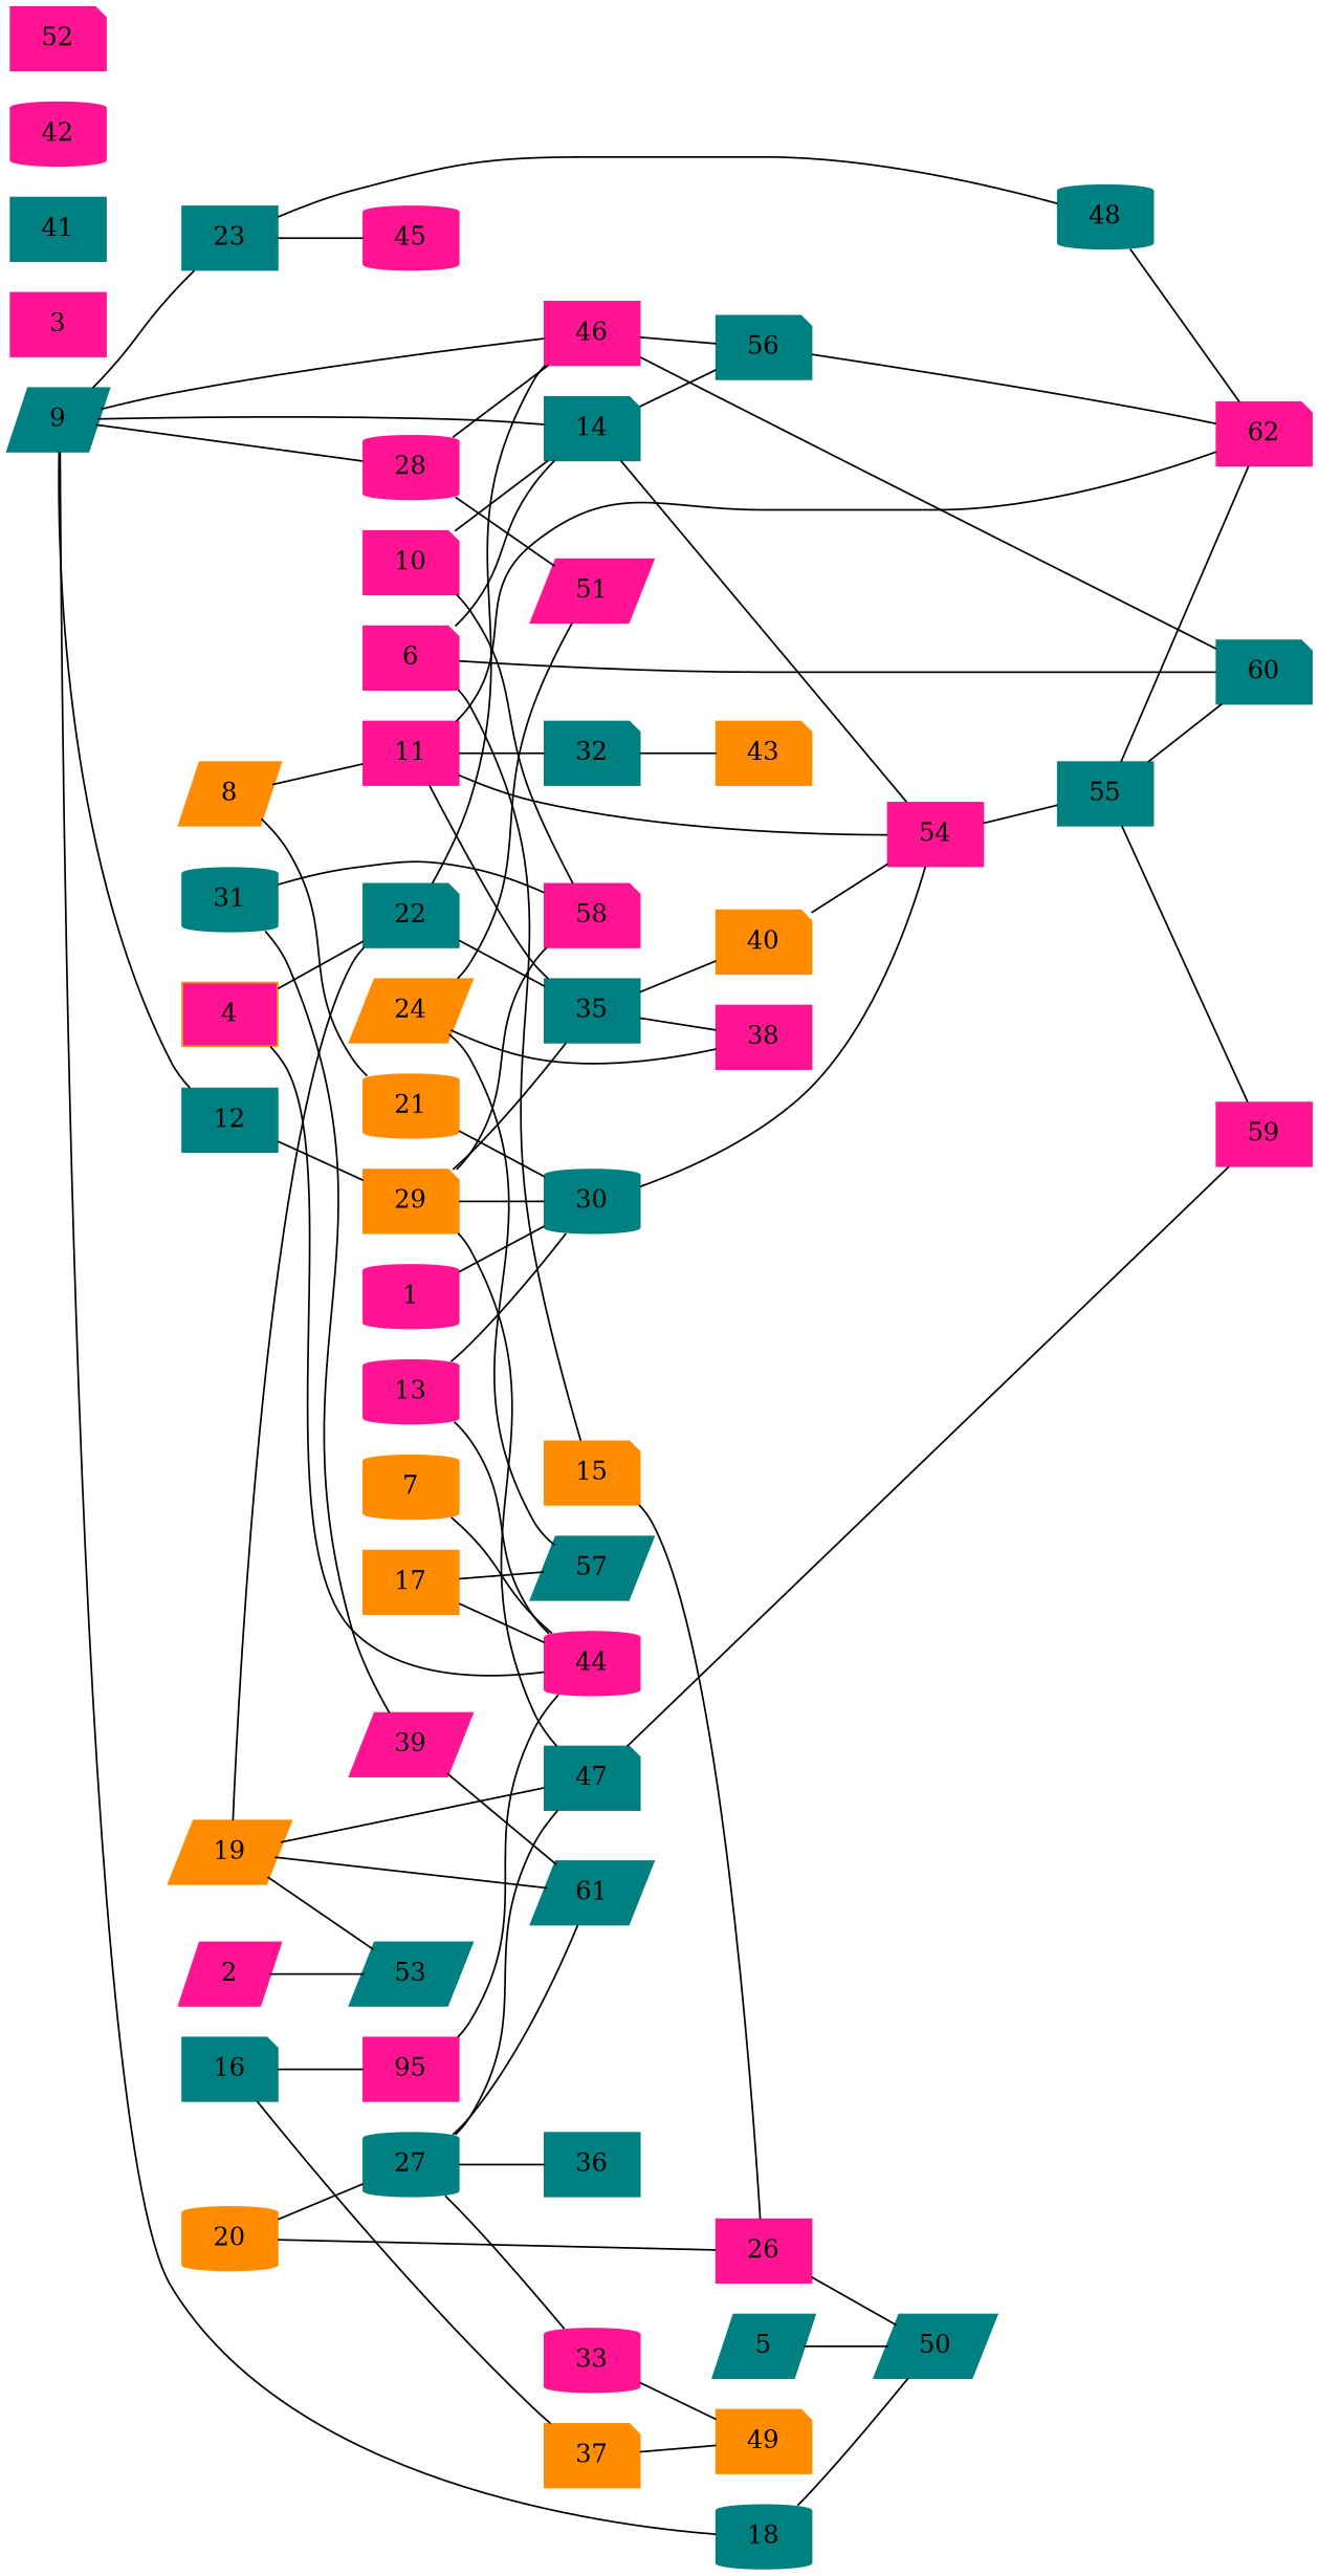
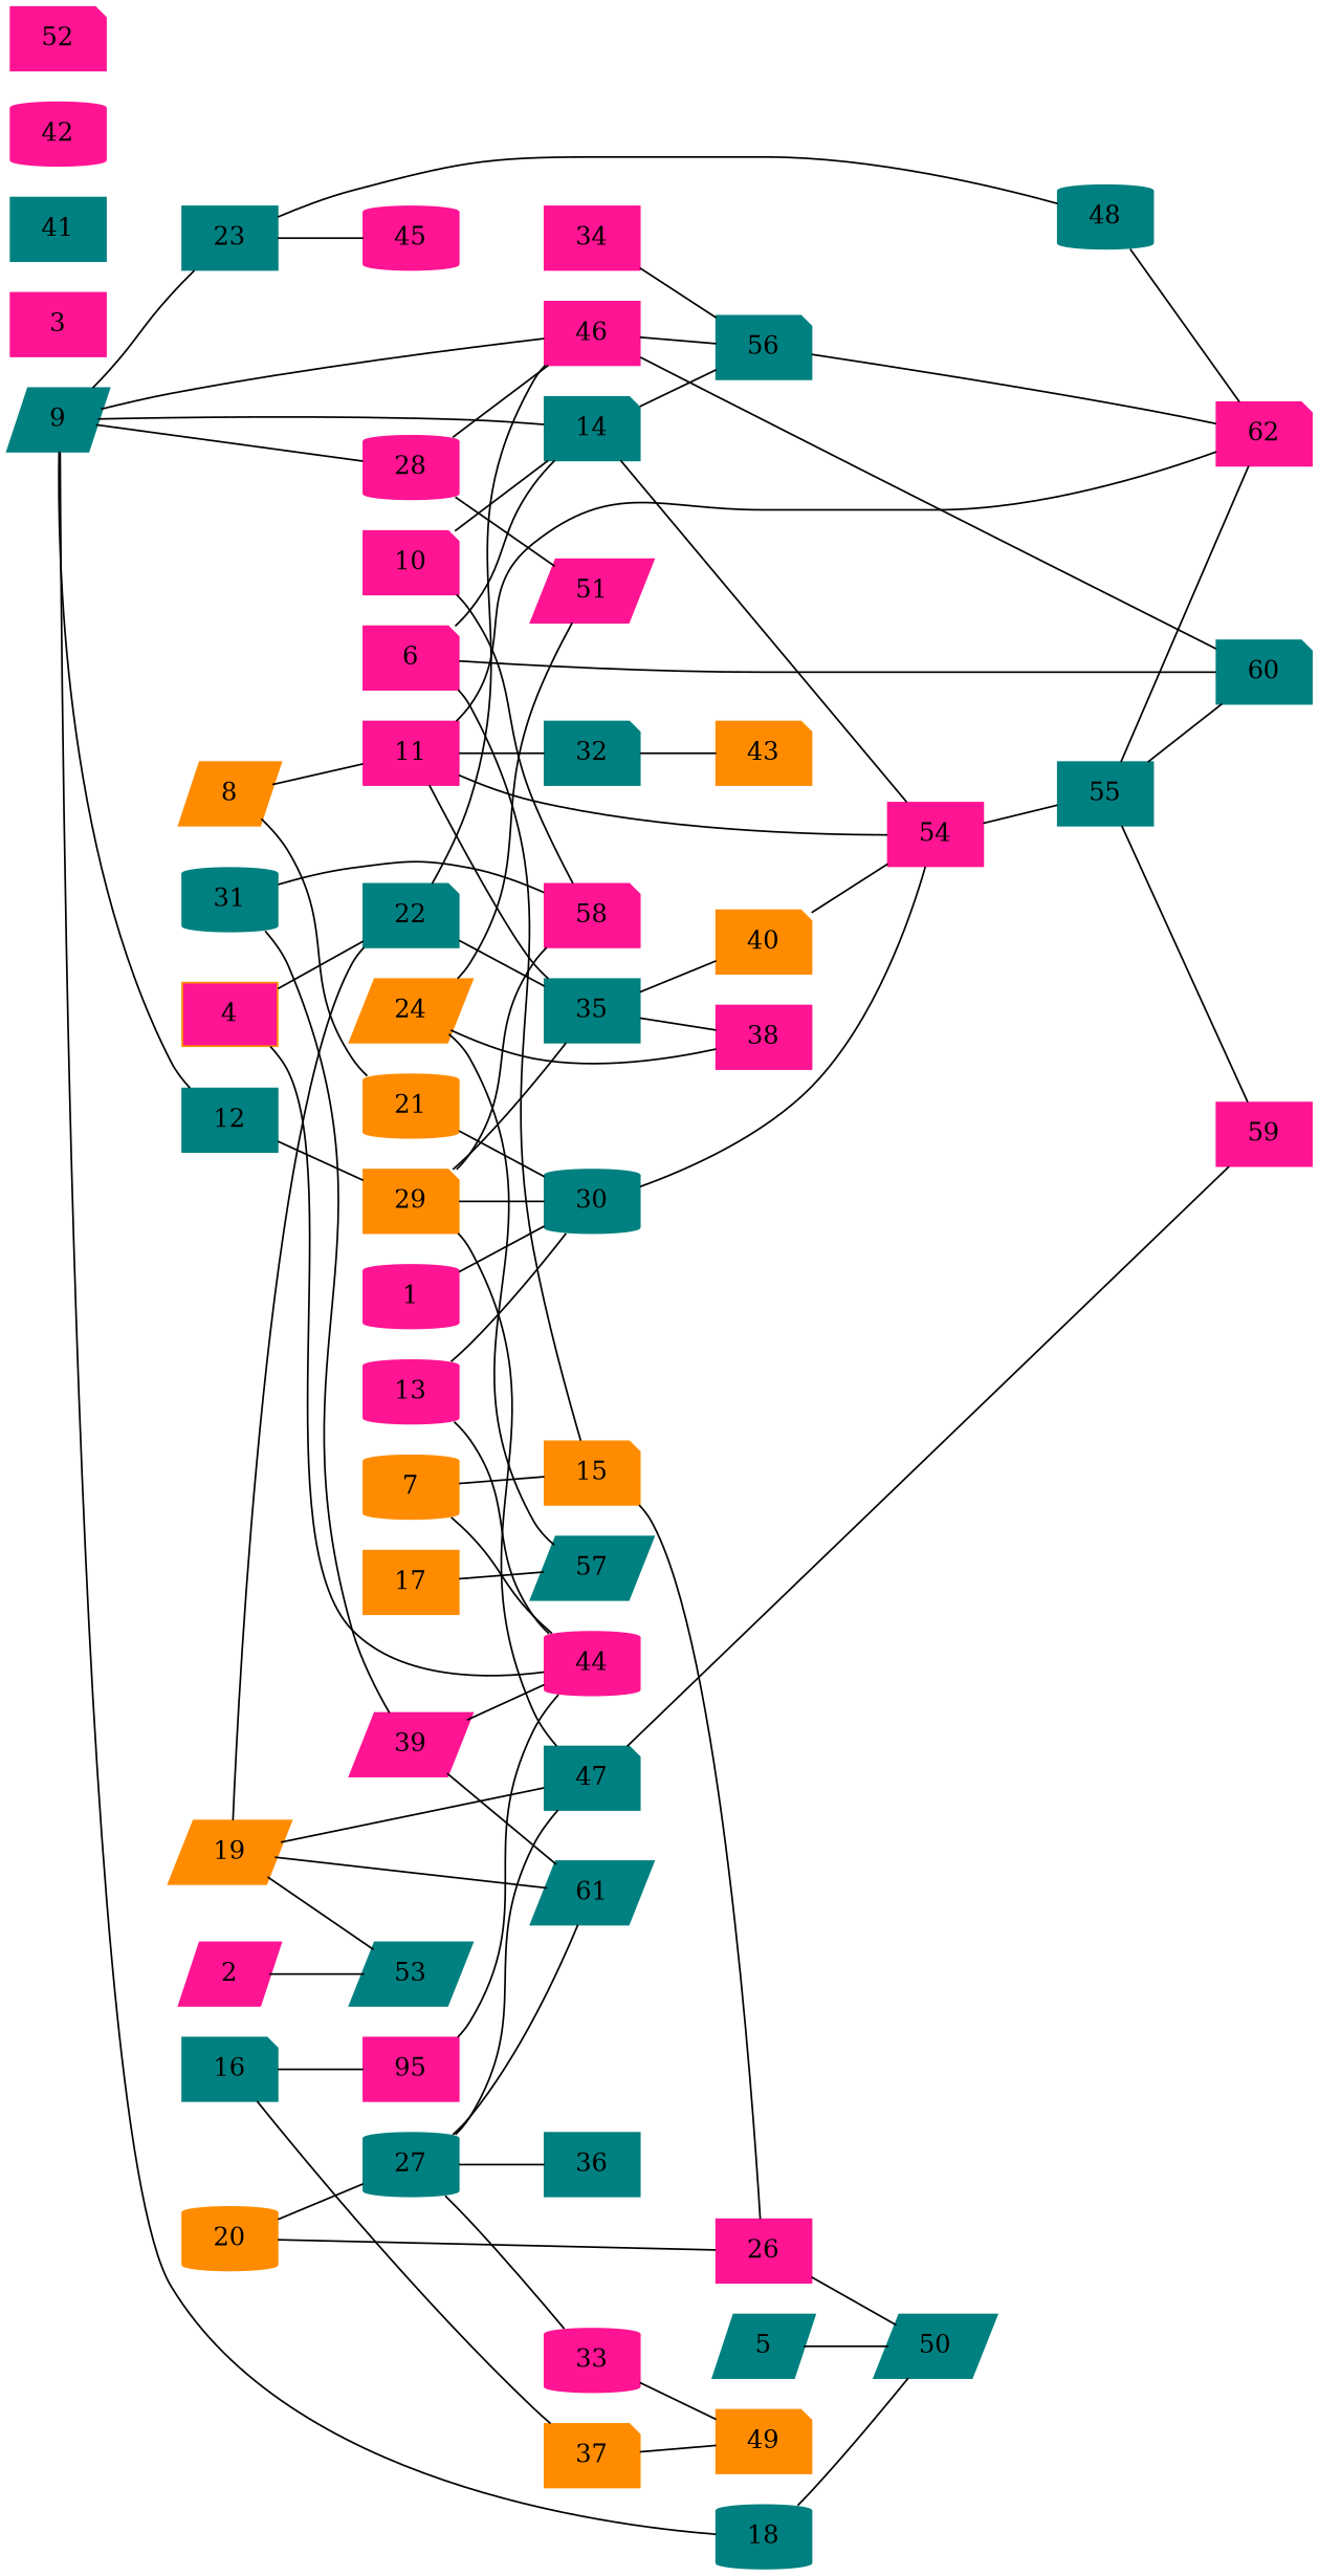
  graph {
    rankdir=LR
    node [color=deeppink shape=note style=filled]
    1 [shape=cylinder]
    30 [color=teal shape=cylinder]
    54 [shape=box]
    49 [color=darkorange]
    2 [shape=parallelogram]
    53 [color=teal shape=parallelogram]
    3 [shape=box]
    4 [color=darkorange fillcolor=deeppink shape=box]
    22 [color=teal]
    44 [shape=cylinder]
    46 [shape=box]
    35 [color=teal shape=box]
    5 [color=teal shape=parallelogram]
    50 [color=teal shape=parallelogram]
    14 [color=teal]
    6
    15 [color=darkorange]
    60 [color=teal]
    56 [color=teal]
    26 [shape=box]
    7 [color=darkorange shape=cylinder]
    8 [color=darkorange shape=parallelogram]
    11 [shape=box]
    21 [color=darkorange shape=cylinder]
    32 [color=teal]
    62
    9 [color=teal shape=parallelogram]
    12 [color=teal shape=box]
    18 [color=teal shape=cylinder]
    23 [color=teal shape=box]
    28 [shape=cylinder]
    29 [color=darkorange]
    45 [shape=cylinder]
    48 [color=teal shape=cylinder]
    51 [shape=parallelogram]
    10
    58
    43 [color=darkorange]
    38 [shape=box]
    40 [color=darkorange]
    55 [color=teal shape=box]
    47 [color=teal]
    13 [shape=cylinder]
    16 [color=teal]
    n45 [label=95 shape=box]
    37 [color=darkorange]
    17 [color=darkorange shape=box]
    57 [color=teal shape=parallelogram]
    19 [color=darkorange shape=parallelogram]
    61 [color=teal shape=parallelogram]
    59 [shape=box]
    20 [color=darkorange shape=cylinder]
    27 [color=teal shape=cylinder]
    33 [shape=cylinder]
    36 [color=teal shape=box]
    24 [color=darkorange shape=parallelogram]
    31 [color=teal shape=cylinder]
    39 [shape=parallelogram]
+   34 [shape=box]
    41 [color=teal shape=box]
    42 [shape=cylinder]
    52
    1 -- 30
    30 -- 54
    54 -- 55
    2 -- 53
    4 -- 22
    4 -- 44
    22 -- 46
    22 -- 35
    46 -- 60
    46 -- 56
    35 -- 38
    35 -- 40
    5 -- 50
    14 -- 54
    14 -- 56
    6 -- 14
    6 -- 15
    6 -- 60
    15 -- 26
    56 -- 62
    26 -- 50
    7 -- 44
+   7 -- 15
    8 -- 11
    8 -- 21
    11 -- 54
    11 -- 35
    11 -- 32
    11 -- 62
    21 -- 30
    32 -- 43
    9 -- 46
    9 -- 14
    9 -- 12
    9 -- 18
    9 -- 23
    9 -- 28
    12 -- 29
    18 -- 50
    23 -- 45
    23 -- 48
    28 -- 46
    28 -- 51
    29 -- 30
    29 -- 35
    29 -- 58
    29 -- 47
    48 -- 62
    10 -- 14
    10 -- 58
    40 -- 54
    55 -- 60
    55 -- 62
    55 -- 59
    47 -- 59
    13 -- 30
    13 -- 44
    16 -- n45
    16 -- 37
    n45 -- 44
    37 -- 49
-   17 -- 44
+   39 -- 44
    17 -- 57
    19 -- 53
    19 -- 22
    19 -- 47
    19 -- 61
    20 -- 26
    20 -- 27
    27 -- 47
    27 -- 61
    27 -- 33
    27 -- 36
    33 -- 49
    24 -- 51
    24 -- 38
    24 -- 57
    31 -- 58
    31 -- 39
    39 -- 61
+   34 -- 56
  }
